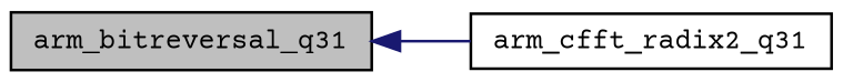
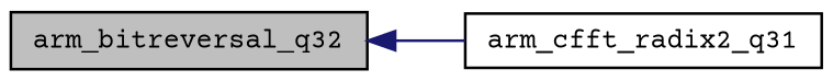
  digraph {
    rankdir=LR
    fontname="Courier Prime"
    node [color=black fontname="Courier Prime" fontsize=10 shape=record style=filled]
-   n1 [fillcolor=grey75 fontcolor=black height=0.2 label=arm_bitreversal_q31 width=0.4]
+   n1 [fillcolor=grey75 fontcolor=black height=0.2 label=arm_bitreversal_q32 width=0.4]
    n2 [fillcolor=white height=0.2 label=arm_cfft_radix2_q31 width=0.4]
    n1 -> n2 [color=midnightblue dir=back fontname="Courier Prime" fontsize=10 labelfontname=Helvetica labelfontsize=10 style=solid]
  }
